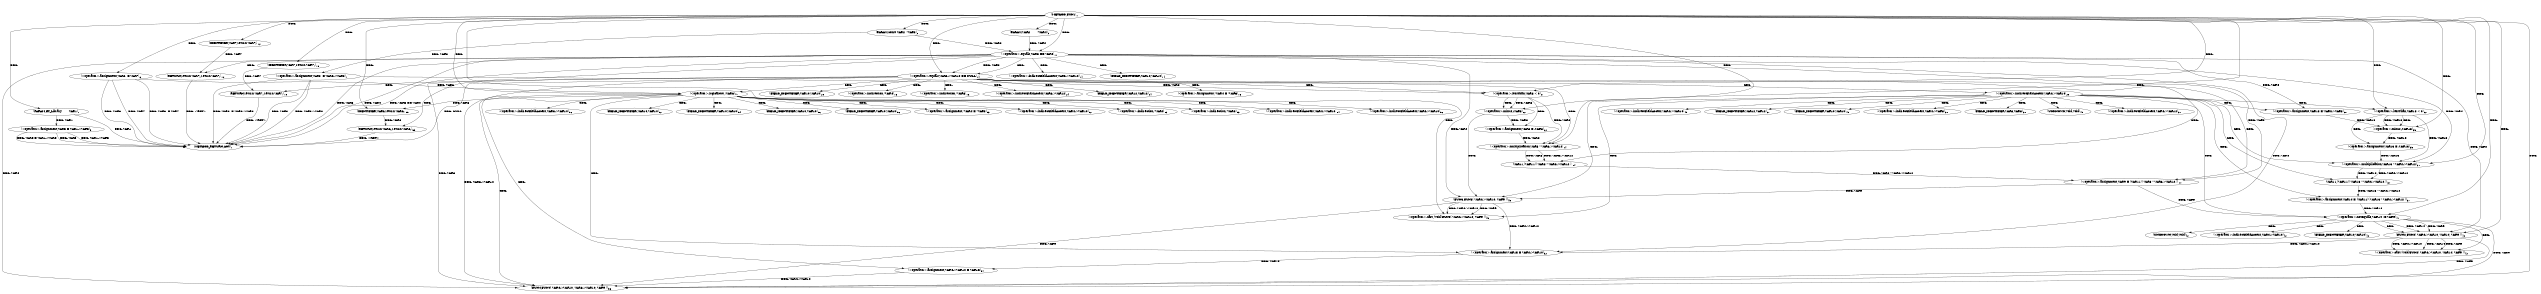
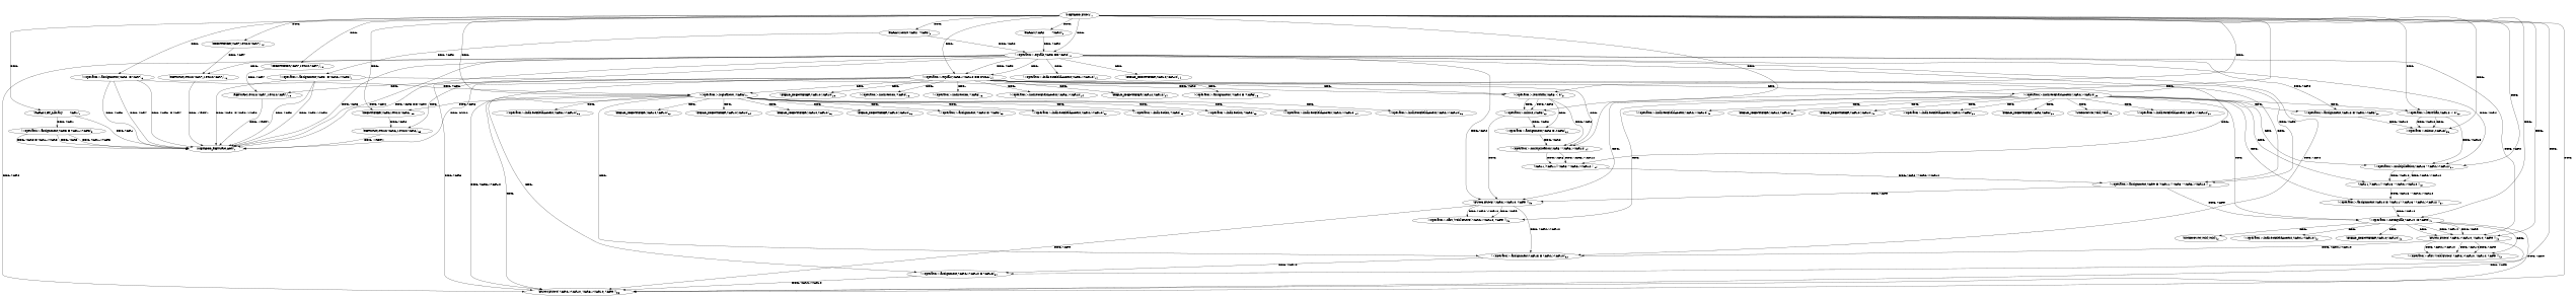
  digraph {
    n1 [label=<(METHOD,FUN1)<SUB>1</SUB>>]
    n2 [label=<(PARAM,FT_Library        VAR1)<SUB>1</SUB>>]
    n3 [label=<(PARAM,const VAR2  *VAR3)<SUB>2</SUB>>]
    n4 [label=<(PARAM,VAR2        *VAR4)<SUB>3</SUB>>]
    n5 [label=<(&lt;operator&gt;.assignment,VAR6  = VAR7)<SUB>6</SUB>>]
    n6 [label=<(&lt;operator&gt;.equals,VAR3 == VAR4)<SUB>11</SUB>>]
    n7 [label=<(&lt;operator&gt;.equals,VAR3-&gt;VAR10 == NULL)<SUB>14</SUB>>]
    n8 [label=<(&lt;operator&gt;.lessThan,VAR8 &lt; 0)<SUB>21</SUB>>]
    n9 [label=<(&lt;operator&gt;.logicalNot,!VAR6)<SUB>47</SUB>>]
    n10 [label=<(IDENTIFIER,VAR6,return VAR6;)<SUB>59</SUB>>]
    n11 [label=<(&lt;operator&gt;.assignment,VAR4-&gt;VAR10 = VAR15)<SUB>54</SUB>>]
    n12 [label=<(FUN4,FUN4( VAR4-&gt;VAR10, VAR3-&gt;VAR10, VAR9 ))<SUB>56</SUB>>]
    n13 [label=<(IDENTIFIER,VAR7,return VAR7;)<SUB>12</SUB>>]
    n14 [label=<(IDENTIFIER,VAR7,return VAR7;)<SUB>18</SUB>>]
    n15 [label=<(&lt;operator&gt;.multiplication,VAR8 * VAR3-&gt;VAR12)<SUB>24</SUB>>]
    n16 [label=<(&lt;operator&gt;.lessThan,VAR13 &lt; 0)<SUB>32</SUB>>]
    n17 [label=<(&lt;operator&gt;.notEquals,VAR14 != VAR9)<SUB>41</SUB>>]
    n18 [label=<(&lt;operator&gt;.minus,-VAR8)<SUB>22</SUB>>]
    n19 [label=<(&lt;operator&gt;.multiplication,VAR13 * VAR4-&gt;VAR12)<SUB>37</SUB>>]
    n20 [label=<(&lt;operator&gt;.minus,-VAR13)<SUB>35</SUB>>]
    n21 [label=<(FUN2,FUN2( VAR4-&gt;VAR10, VAR14, VAR9 ))<SUB>42</SUB>>]
    n22 [label=<(METHOD_RETURN,ANY)<SUB>1</SUB>>]
    n23 [label=<(&lt;operator&gt;.assignment,VAR5 = VAR1-&gt;VAR5)<SUB>5</SUB>>]
    n24 [label=<(&lt;operator&gt;.assignment,VAR8  = VAR3-&gt;VAR8)<SUB>7</SUB>>]
    n25 [label=<(FUN3,FUN3( VAR4-&gt;VAR10, VAR9 ))<SUB>45</SUB>>]
    n26 [label=<(&lt;operator&gt;.assignment,VAR9 = (VAR11)( VAR8 * VAR3-&gt;VAR12 ))<SUB>24</SUB>>]
    n27 [label=<(RETURN,return VAR7;,return VAR7;)<SUB>12</SUB>>]
    n28 [label=<(&lt;operator&gt;.assignment,VAR13 = VAR4-&gt;VAR8)<SUB>30</SUB>>]
    n29 [label=<(&lt;operator&gt;.assignment,VAR15 = VAR4-&gt;VAR10)<SUB>52</SUB>>]
    n30 [label=<(&lt;operator&gt;.indirectFieldAccess,VAR3-&gt;VAR10)<SUB>14</SUB>>]
    n31 [label=<(FIELD_IDENTIFIER,VAR10,VAR10)<SUB>14</SUB>>]
    n32 [label=<(RETURN,return VAR6;,return VAR6;)<SUB>59</SUB>>]
    n33 [label=<(&lt;operator&gt;.assignment,*VAR4 = *VAR3)<SUB>16</SUB>>]
    n34 [label=<(RETURN,return VAR7;,return VAR7;)<SUB>18</SUB>>]
    n35 [label=<(VAR11,(VAR11)( VAR8 * VAR3-&gt;VAR12 ))<SUB>24</SUB>>]
    n36 [label=<(&lt;operator&gt;.indirectFieldAccess,VAR4-&gt;VAR10)<SUB>28</SUB>>]
    n37 [label=<(FIELD_IDENTIFIER,VAR10,VAR10)<SUB>28</SUB>>]
    n38 [label=<(&lt;operator&gt;.indirection,*VAR4)<SUB>16</SUB>>]
    n39 [label=<(&lt;operator&gt;.indirection,*VAR3)<SUB>16</SUB>>]
    n40 [label=<(&lt;operator&gt;.indirectFieldAccess,VAR3-&gt;VAR12)<SUB>24</SUB>>]
    n41 [label=<(FIELD_IDENTIFIER,VAR12,VAR12)<SUB>24</SUB>>]
    n42 [label=<(&lt;operator&gt;.assignment,VAR8 = -VAR8)<SUB>22</SUB>>]
    n43 [label=<(&lt;operator&gt;.assignment,*VAR4 = *VAR3)<SUB>53</SUB>>]
    n44 [label=<(&lt;operator&gt;.indirectFieldAccess,VAR4-&gt;VAR10)<SUB>52</SUB>>]
    n45 [label=<(&lt;operator&gt;.indirection,*VAR4)<SUB>53</SUB>>]
    n46 [label=<(&lt;operator&gt;.indirection,*VAR3)<SUB>53</SUB>>]
    n47 [label=<(&lt;operator&gt;.indirectFieldAccess,VAR4-&gt;VAR10)<SUB>54</SUB>>]
    n48 [label=<(&lt;operator&gt;.indirectFieldAccess,VAR4-&gt;VAR10)<SUB>56</SUB>>]
    n49 [label=<(&lt;operator&gt;.indirectFieldAccess,VAR3-&gt;VAR10)<SUB>56</SUB>>]
    n50 [label=<(FIELD_IDENTIFIER,VAR10,VAR10)<SUB>52</SUB>>]
    n51 [label=<(FIELD_IDENTIFIER,VAR10,VAR10)<SUB>54</SUB>>]
    n52 [label=<(FIELD_IDENTIFIER,VAR10,VAR10)<SUB>56</SUB>>]
    n53 [label=<(FIELD_IDENTIFIER,VAR10,VAR10)<SUB>56</SUB>>]
-   n54 [label=<(&lt;operator&gt;.assignment,VAR13 = -VAR13)<SUB>35</SUB>>]
    n55 [label=<(&lt;operator&gt;.cast,(void)FUN2( VAR4-&gt;VAR10, VAR14, VAR9 ))<SUB>42</SUB>>]
    n56 [label=<(UNKNOWN,void,void)<SUB>42</SUB>>]
    n57 [label=<(&lt;operator&gt;.indirectFieldAccess,VAR4-&gt;VAR10)<SUB>42</SUB>>]
    n58 [label=<(FIELD_IDENTIFIER,VAR10,VAR10)<SUB>42</SUB>>]
    n59 [label=<(VAR11,(VAR11)( VAR13 * VAR4-&gt;VAR12 ))<SUB>37</SUB>>]
    n60 [label=<(&lt;operator&gt;.cast,(void)FUN3( VAR4-&gt;VAR10, VAR9 ))<SUB>45</SUB>>]
    n61 [label=<(&lt;operator&gt;.assignment,VAR14 = (VAR11)( VAR13 * VAR4-&gt;VAR12 ))<SUB>37</SUB>>]
    n62 [label=<(&lt;operator&gt;.indirectFieldAccess,VAR4-&gt;VAR8)<SUB>30</SUB>>]
    n63 [label=<(FIELD_IDENTIFIER,VAR8,VAR8)<SUB>30</SUB>>]
    n64 [label=<(UNKNOWN,void,void)<SUB>45</SUB>>]
    n65 [label=<(&lt;operator&gt;.indirectFieldAccess,VAR4-&gt;VAR12)<SUB>37</SUB>>]
    n66 [label=<(&lt;operator&gt;.indirectFieldAccess,VAR4-&gt;VAR10)<SUB>45</SUB>>]
    n67 [label=<(FIELD_IDENTIFIER,VAR12,VAR12)<SUB>37</SUB>>]
    n68 [label=<(FIELD_IDENTIFIER,VAR10,VAR10)<SUB>45</SUB>>]
    n1 -> n2 [label="DDG: "]
    n1 -> n3 [label="DDG: "]
    n1 -> n4 [label="DDG: "]
    n1 -> n5 [label="DDG: "]
    n1 -> n6 [label="DDG: "]
    n1 -> n7 [label="DDG: "]
    n1 -> n8 [label="DDG: "]
    n1 -> n9 [label="DDG: "]
    n1 -> n10 [label="DDG: "]
-   n1 -> n60 [label="DDG: "]
+   n1 -> n11 [label="DDG: "]
    n1 -> n12 [label="DDG: "]
    n1 -> n13 [label="DDG: "]
    n1 -> n14 [label="DDG: "]
    n1 -> n15 [label="DDG: "]
    n1 -> n16 [label="DDG: "]
    n1 -> n17 [label="DDG: "]
    n1 -> n18 [label="DDG: "]
    n1 -> n19 [label="DDG: "]
    n1 -> n20 [label="DDG: "]
    n1 -> n21 [label="DDG: "]
    n2 -> n22 [label="DDG: VAR1"]
    n2 -> n23 [label="DDG: VAR1"]
    n3 -> n6 [label="DDG: VAR3"]
    n3 -> n24 [label="DDG: VAR3"]
    n4 -> n6 [label="DDG: VAR4"]
    n5 -> n9 [label="DDG: VAR6"]
    n5 -> n22 [label="DDG: VAR6"]
    n5 -> n22 [label="DDG: VAR7"]
    n5 -> n22 [label="DDG: VAR6  = VAR7"]
    n6 -> n7 [label="DDG: VAR3"]
    n6 -> n7 [label="CDG: "]
    n6 -> n12 [label="DDG: VAR4"]
    n6 -> n12 [label="DDG: VAR3"]
    n6 -> n19 [label="DDG: VAR4"]
    n6 -> n21 [label="DDG: VAR4"]
    n6 -> n22 [label="DDG: VAR3"]
    n6 -> n22 [label="DDG: VAR4"]
    n6 -> n22 [label="DDG: VAR3 == VAR4"]
    n6 -> n25 [label="DDG: VAR4"]
    n6 -> n26 [label="DDG: VAR3"]
    n6 -> n27 [label="CDG: "]
    n6 -> n28 [label="DDG: VAR4"]
    n6 -> n29 [label="DDG: VAR4"]
    n6 -> n30 [label="CDG: "]
    n6 -> n31 [label="CDG: "]
    n7 -> n8 [label="CDG: "]
    n7 -> n9 [label="CDG: "]
    n7 -> n12 [label="DDG: VAR3-&gt;VAR10"]
    n7 -> n15 [label="CDG: "]
    n7 -> n22 [label="DDG: NULL"]
    n7 -> n26 [label="CDG: "]
    n7 -> n32 [label="CDG: "]
    n7 -> n33 [label="CDG: "]
    n7 -> n34 [label="CDG: "]
    n7 -> n35 [label="CDG: "]
    n7 -> n36 [label="CDG: "]
    n7 -> n37 [label="CDG: "]
    n7 -> n38 [label="CDG: "]
    n7 -> n39 [label="CDG: "]
    n7 -> n40 [label="CDG: "]
    n7 -> n41 [label="CDG: "]
    n8 -> n15 [label="DDG: VAR8"]
    n8 -> n18 [label="DDG: VAR8"]
    n8 -> n18 [label="CDG: "]
    n8 -> n42 [label="CDG: "]
    n9 -> n10 [label="DDG: VAR6"]
    n9 -> n11 [label="CDG: "]
    n9 -> n12 [label="CDG: "]
    n9 -> n29 [label="CDG: "]
    n9 -> n43 [label="CDG: "]
    n9 -> n44 [label="CDG: "]
    n9 -> n45 [label="CDG: "]
    n9 -> n46 [label="CDG: "]
    n9 -> n47 [label="CDG: "]
    n9 -> n48 [label="CDG: "]
    n9 -> n49 [label="CDG: "]
    n9 -> n50 [label="CDG: "]
    n9 -> n51 [label="CDG: "]
    n9 -> n52 [label="CDG: "]
    n9 -> n53 [label="CDG: "]
    n10 -> n32 [label="DDG: VAR6"]
    n11 -> n12 [label="DDG: VAR4-&gt;VAR10"]
    n13 -> n27 [label="DDG: VAR7"]
    n14 -> n34 [label="DDG: VAR7"]
    n15 -> n35 [label="DDG: VAR8"]
    n15 -> n35 [label="DDG: VAR3-&gt;VAR12"]
    n16 -> n19 [label="DDG: VAR13"]
    n16 -> n20 [label="DDG: VAR13"]
    n16 -> n20 [label="CDG: "]
-   n16 -> n54 [label="CDG: "]
    n17 -> n12 [label="DDG: VAR9"]
    n17 -> n21 [label="DDG: VAR14"]
    n17 -> n21 [label="DDG: VAR9"]
    n17 -> n21 [label="CDG: "]
    n17 -> n55 [label="CDG: "]
    n17 -> n56 [label="CDG: "]
    n17 -> n57 [label="CDG: "]
    n17 -> n58 [label="CDG: "]
    n18 -> n25 [label="DDG: "]
    n18 -> n42 [label="DDG: VAR8"]
    n19 -> n59 [label="DDG: VAR13"]
    n19 -> n59 [label="DDG: VAR4-&gt;VAR12"]
-   n20 -> n54 [label="DDG: VAR13"]
    n21 -> n12 [label="DDG: VAR9"]
    n21 -> n29 [label="DDG: VAR4-&gt;VAR10"]
    n21 -> n55 [label="DDG: VAR4-&gt;VAR10"]
    n21 -> n55 [label="DDG: VAR14"]
    n21 -> n55 [label="DDG: VAR9"]
    n23 -> n22 [label="DDG: VAR5"]
    n23 -> n22 [label="DDG: VAR1-&gt;VAR5"]
    n23 -> n22 [label="DDG: VAR5 = VAR1-&gt;VAR5"]
    n24 -> n8 [label="DDG: VAR8"]
    n24 -> n22 [label="DDG: VAR8"]
    n24 -> n22 [label="DDG: VAR3-&gt;VAR8"]
    n24 -> n22 [label="DDG: VAR8  = VAR3-&gt;VAR8"]
    n25 -> n12 [label="DDG: VAR9"]
    n25 -> n29 [label="DDG: VAR4-&gt;VAR10"]
    n25 -> n60 [label="DDG: VAR4-&gt;VAR10"]
    n25 -> n60 [label="DDG: VAR9"]
    n26 -> n17 [label="DDG: VAR9"]
    n26 -> n25 [label="DDG: VAR9"]
    n27 -> n22 [label="DDG: &lt;RET&gt;"]
    n28 -> n20 [label="DDG: VAR13"]
    n29 -> n11 [label="DDG: VAR15"]
    n32 -> n22 [label="DDG: &lt;RET&gt;"]
    n34 -> n22 [label="DDG: &lt;RET&gt;"]
    n35 -> n26 [label="DDG: VAR8 * VAR3-&gt;VAR12"]
    n36 -> n16 [label="CDG: "]
    n36 -> n17 [label="CDG: "]
    n36 -> n19 [label="CDG: "]
    n36 -> n25 [label="CDG: "]
    n36 -> n28 [label="CDG: "]
    n36 -> n59 [label="CDG: "]
    n36 -> n60 [label="CDG: "]
    n36 -> n61 [label="CDG: "]
    n36 -> n62 [label="CDG: "]
    n36 -> n63 [label="CDG: "]
    n36 -> n64 [label="CDG: "]
    n36 -> n65 [label="CDG: "]
    n36 -> n66 [label="CDG: "]
    n36 -> n67 [label="CDG: "]
    n36 -> n68 [label="CDG: "]
    n42 -> n15 [label="DDG: VAR8"]
-   n54 -> n19 [label="DDG: VAR13"]
    n59 -> n61 [label="DDG: VAR13 * VAR4-&gt;VAR12"]
    n61 -> n17 [label="DDG: VAR14"]
  }
